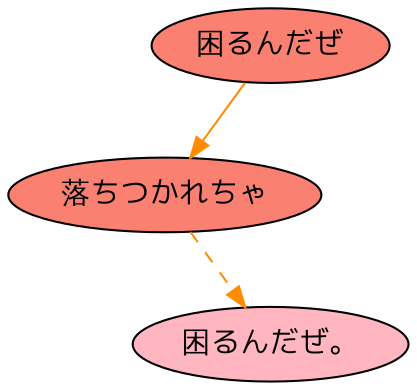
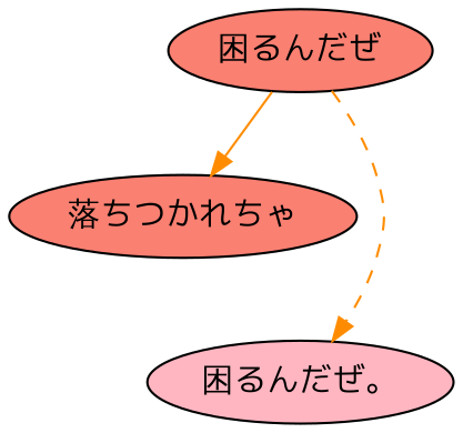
  digraph {
    fontname="DejaVu Sans Mono"
    node [fillcolor=salmon fontname="DejaVu Sans Mono" style=filled]
    edge [color=darkorange fontname="DejaVu Sans Mono"]
    n1 [label="困るんだぜ"]
    n2 [label="落ちつかれちゃ"]
    n3 [fillcolor=lightpink label="困るんだぜ。"]
    n1 -> n2 [style=solid]
-   n2 -> n3 [style=dashed]
+   n1 -> n3 [style=dashed]
  }
